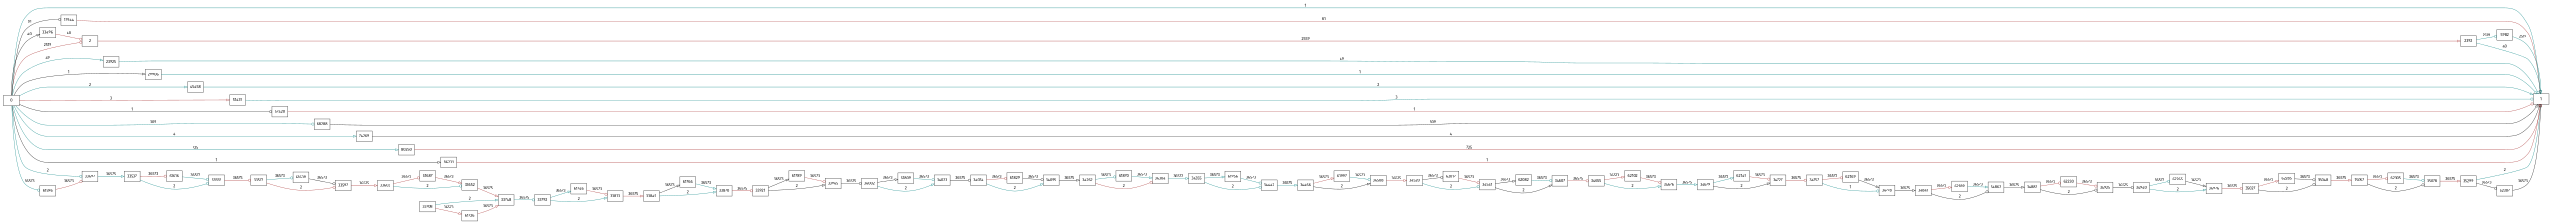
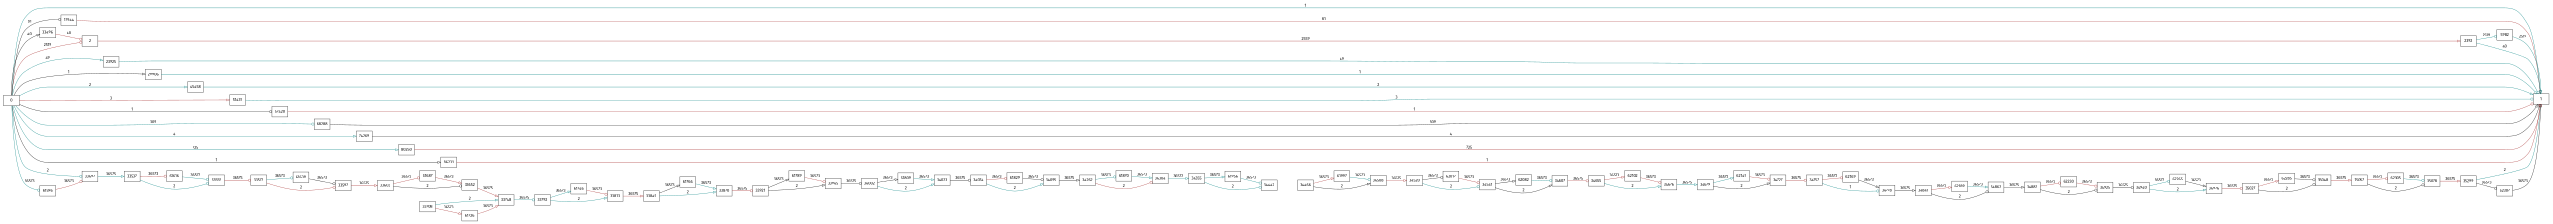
  digraph {
    fontname="Fira Sans"
    rankdir=LR
    node [fontname="Fira Sans" shape=rectangle]
    edge [arrowhead=odot color=teal fontname="Fira Sans"]
    2
    2392
    1
    5982
    17944
    23925
    29906
    33496
    33497
    33537
    n11 [label=33555]
    61616
    33573
    33597
    61639
    33603
    33652
    61687
    33748
    33708
    61726
    33792
    33813
    61746
    33849
    33870
    61766
    33921
    33945
    61789
    34002
    34023
    61809
    34074
    34095
    61829
    34262
    34304
    61870
    34355
    34442
    61956
    34466
    34508
    61997
    34520
    34541
    62017
    34607
    62082
    34655
    34676
    62102
    34679
    34727
    62149
    34757
    34778
    62169
    34841
    34862
    62189
    34883
    34925
    62230
    34940
    34976
    62265
    35027
    35048
    62285
    n72 [label=15057]
    35078
    62305
    35299
    62307
    45458
    51439
    57420
    61596
    68288
    74269
    80250
    86231
    0
    2 -> 2392 [arrowhead=onormal color=brown label=2559]
    2392 -> 1 [arrowhead=onormal label=40]
    2392 -> 5982 [label=2519]
    5982 -> 1 [arrowhead=onormal label=2519]
    17944 -> 1 [arrowhead=onormal color=brown label=81]
    23925 -> 1 [label=49]
    29906 -> 1 [label=1]
    33496 -> 2 [color=brown label=40]
    33497 -> 33537 [arrowhead=onormal label=36575]
    33537 -> n11 [label=2]
    33537 -> 61616 [color=brown label=36573]
    n11 -> 33573 [color=brown label=36575]
    61616 -> n11 [label=36573]
    33573 -> 33597 [color=brown label=2]
    33573 -> 61639 [label=36573]
    33597 -> 33603 [arrowhead=onormal color=brown label=36575]
    61639 -> 33597 [color=black label=36573]
-   33603 -> 33652 [label=2]
+   33603 -> 33652 [color=black label=2]
    33603 -> 61687 [color=brown label=36573]
    33652 -> 33748 [arrowhead=onormal color=brown label=36575]
    61687 -> 33652 [arrowhead=onormal color=brown label=36573]
    33748 -> 33792 [label=36575]
    33708 -> 33748 [arrowhead=onormal label=2]
    33708 -> 61726 [arrowhead=onormal color=brown label=36573]
    61726 -> 33748 [arrowhead=onormal color=brown label=36573]
    33792 -> 33813 [arrowhead=onormal label=2]
    33792 -> 61746 [arrowhead=onormal label=36573]
    33813 -> 33849 [arrowhead=onormal color=brown label=36575]
    61746 -> 33813 [color=brown label=36573]
    33849 -> 33870 [arrowhead=onormal label=2]
    33849 -> 61766 [arrowhead=onormal color=black label=36573]
    33870 -> 33921 [color=brown label=36575]
    61766 -> 33870 [arrowhead=onormal label=36573]
    33921 -> 33945 [arrowhead=onormal color=black label=2]
    33921 -> 61789 [arrowhead=onormal color=black label=36573]
    33945 -> 34002 [color=black label=36575]
    61789 -> 33945 [color=brown label=36573]
    34002 -> 34023 [arrowhead=onormal label=2]
    34002 -> 61809 [arrowhead=onormal color=black label=36573]
    34023 -> 34074 [color=black label=36575]
-   61809 -> 34023 [label=36573]
+   61809 -> 34023 [arrowhead=onormal label=36573]
    34074 -> 34095 [arrowhead=onormal label=2]
    34074 -> 61829 [color=brown label=36573]
    34095 -> 34262 [arrowhead=onormal color=black label=36575]
    61829 -> 34095 [color=black label=36573]
    34262 -> 34304 [color=brown label=2]
    34262 -> 61870 [label=36573]
    34304 -> 34355 [arrowhead=onormal label=36572]
    61870 -> 34304 [arrowhead=onormal label=36573]
    34355 -> 34442 [label=2]
    34355 -> 61956 [arrowhead=onormal label=36573]
-   34442 -> 34466 [arrowhead=onormal label=36575]
    61956 -> 34442 [label=36573]
    34466 -> 34508 [arrowhead=onormal color=black label=2]
    34466 -> 61997 [arrowhead=onormal color=brown label=36573]
    34508 -> 34520 [arrowhead=onormal color=brown label=36575]
    61997 -> 34508 [label=36573]
    34520 -> 34541 [label=2]
    34520 -> 62017 [color=black label=36573]
    34541 -> 34607 [arrowhead=onormal color=black label=2]
    34541 -> 62082 [arrowhead=onormal color=black label=36573]
    62017 -> 34541 [color=brown label=36573]
    34607 -> 34655 [color=brown label=36575]
    62082 -> 34607 [label=36573]
    34655 -> 34676 [arrowhead=onormal label=2]
    34655 -> 62102 [arrowhead=onormal color=brown label=36573]
    34676 -> 34679 [arrowhead=onormal label=36575]
    62102 -> 34676 [color=brown label=36573]
    34679 -> 34727 [arrowhead=onormal color=black label=2]
    34679 -> 62149 [arrowhead=onormal label=36573]
    34727 -> 34757 [color=brown label=36575]
    62149 -> 34727 [color=brown label=36573]
    34757 -> 34778 [label=1]
    34757 -> 62169 [color=brown label=36573]
    34778 -> 34841 [arrowhead=onormal color=black label=36575]
    62169 -> 34778 [arrowhead=onormal color=black label=36573]
    34841 -> 34862 [color=black label=2]
    34841 -> 62189 [arrowhead=onormal color=brown label=36573]
    34862 -> 34883 [arrowhead=onormal color=black label=36575]
    62189 -> 34862 [arrowhead=onormal label=36573]
    34883 -> 34925 [color=black label=2]
    34883 -> 62230 [color=brown label=36573]
    34925 -> 34940 [color=black label=36575]
    62230 -> 34925 [color=brown label=36573]
    34940 -> 34976 [arrowhead=onormal label=2]
    34940 -> 62265 [label=36573]
    34976 -> 35027 [color=brown label=36575]
    62265 -> 34976 [arrowhead=onormal color=black label=36573]
    35027 -> 35048 [color=black label=2]
    35027 -> 62285 [arrowhead=onormal color=brown label=36573]
    35048 -> n72 [arrowhead=onormal color=brown label=36575]
    62285 -> 35048 [color=black label=36573]
    n72 -> 35078 [color=black label=2]
    n72 -> 62305 [color=brown label=36573]
    35078 -> 35299 [arrowhead=onormal color=brown label=36575]
    62305 -> 35078 [label=36573]
    35299 -> 1 [arrowhead=onormal label=2]
    35299 -> 62307 [color=black label=36573]
    62307 -> 1 [color=black label=36573]
    45458 -> 1 [arrowhead=onormal label=2]
    51439 -> 1 [label=3]
    57420 -> 1 [color=brown label=1]
    61596 -> 33497 [color=brown label=36573]
    68288 -> 1 [arrowhead=onormal color=black label=309]
    74269 -> 1 [color=black label=4]
    80250 -> 1 [color=brown label=725]
    86231 -> 1 [color=brown label=1]
    0 -> 2 [color=brown label=2519]
    0 -> 1 [arrowhead=onormal label=1]
    0 -> 17944 [color=black label=81]
    0 -> 23925 [arrowhead=onormal label=49]
    0 -> 29906 [arrowhead=onormal color=black label=1]
    0 -> 33496 [arrowhead=onormal color=black label=40]
    0 -> 33497 [label=2]
    0 -> 45458 [arrowhead=onormal label=2]
    0 -> 51439 [arrowhead=onormal color=brown label=3]
    0 -> 57420 [color=black label=1]
    0 -> 61596 [label=36573]
    0 -> 68288 [label=309]
    0 -> 74269 [arrowhead=onormal label=4]
    0 -> 80250 [arrowhead=onormal label=725]
    0 -> 86231 [arrowhead=onormal color=black label=1]
  }
